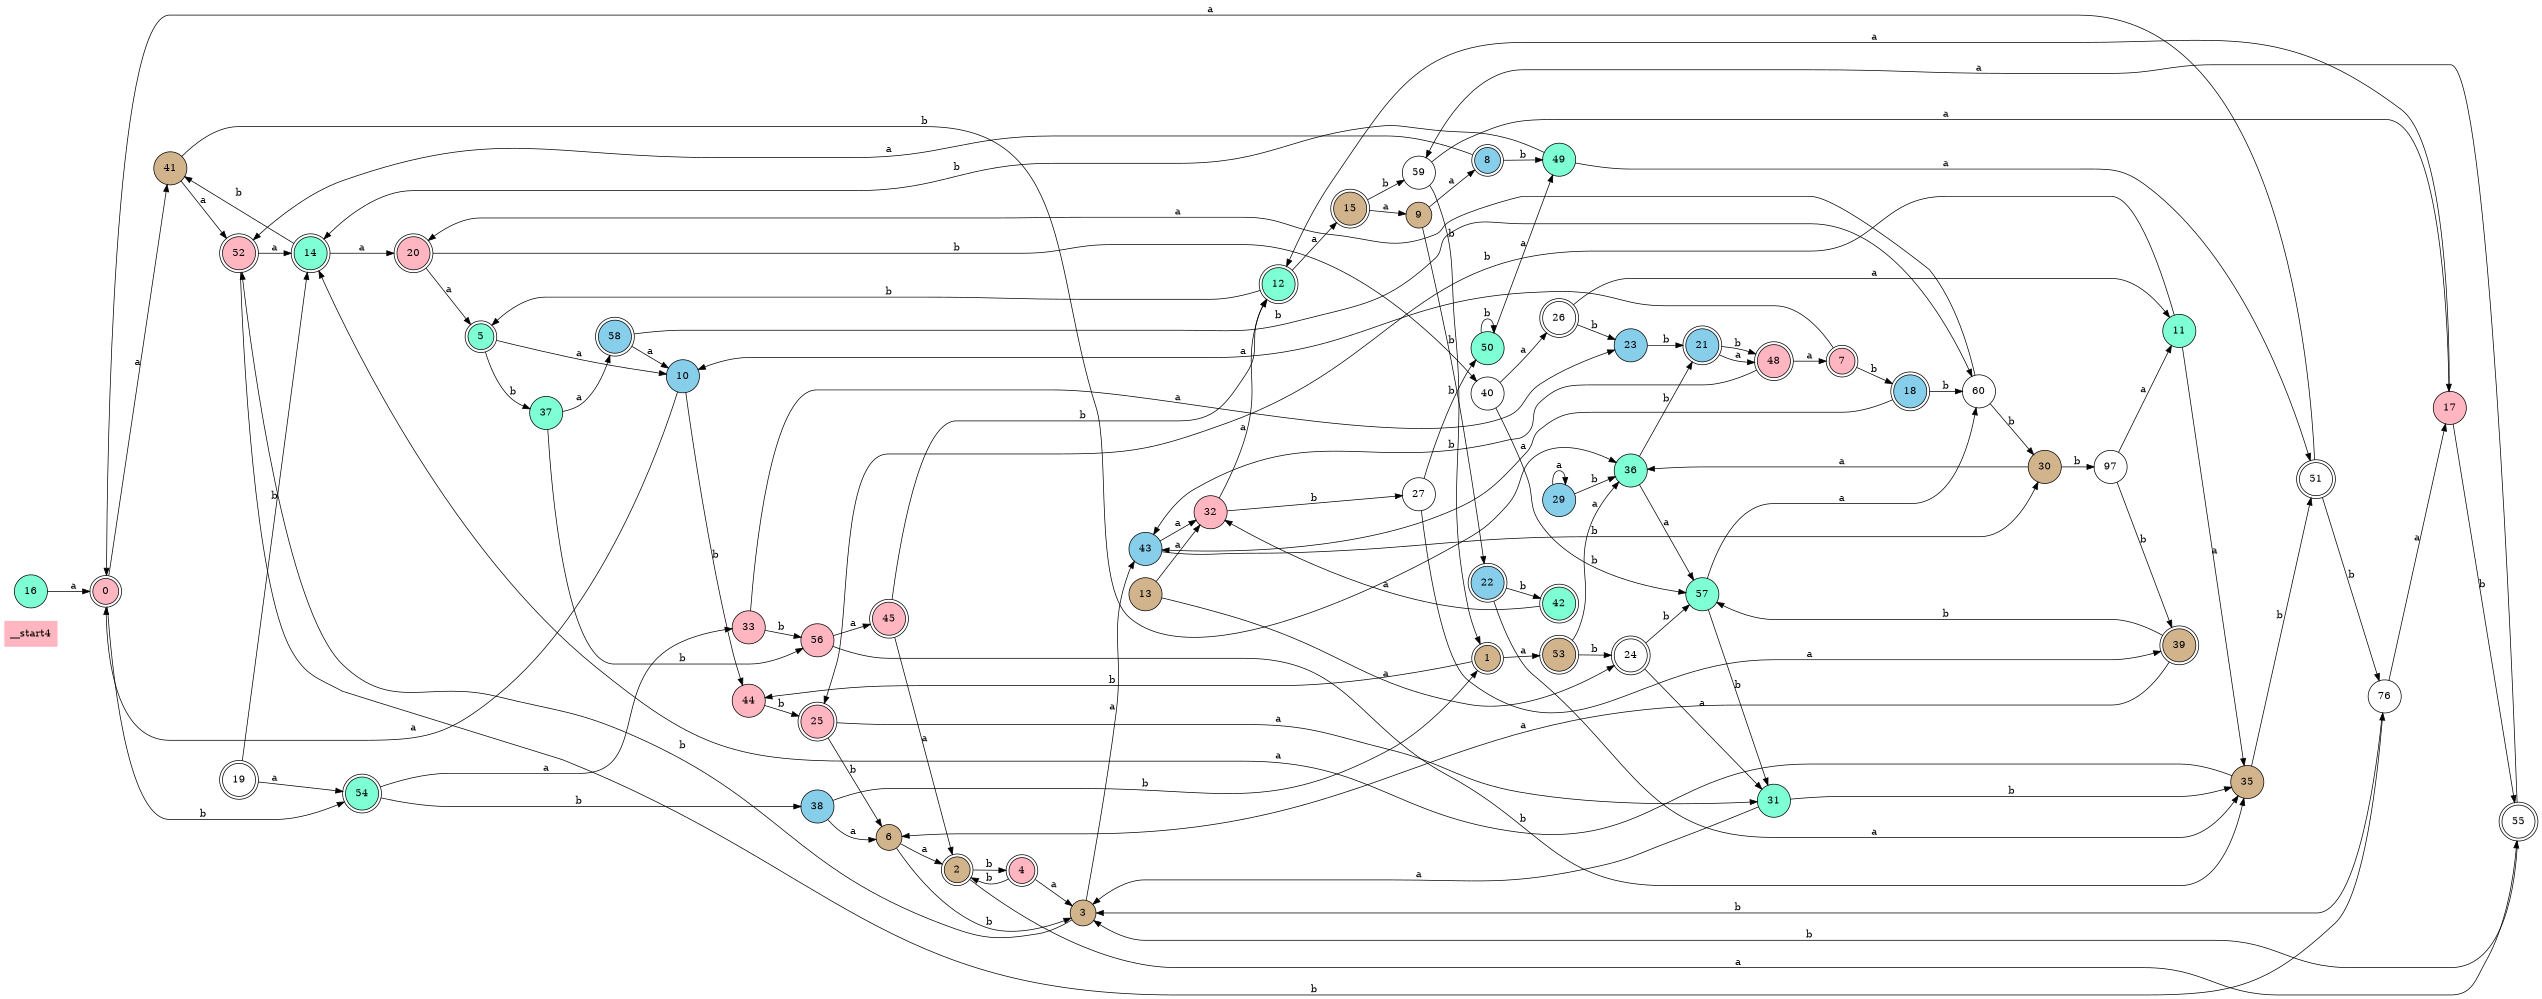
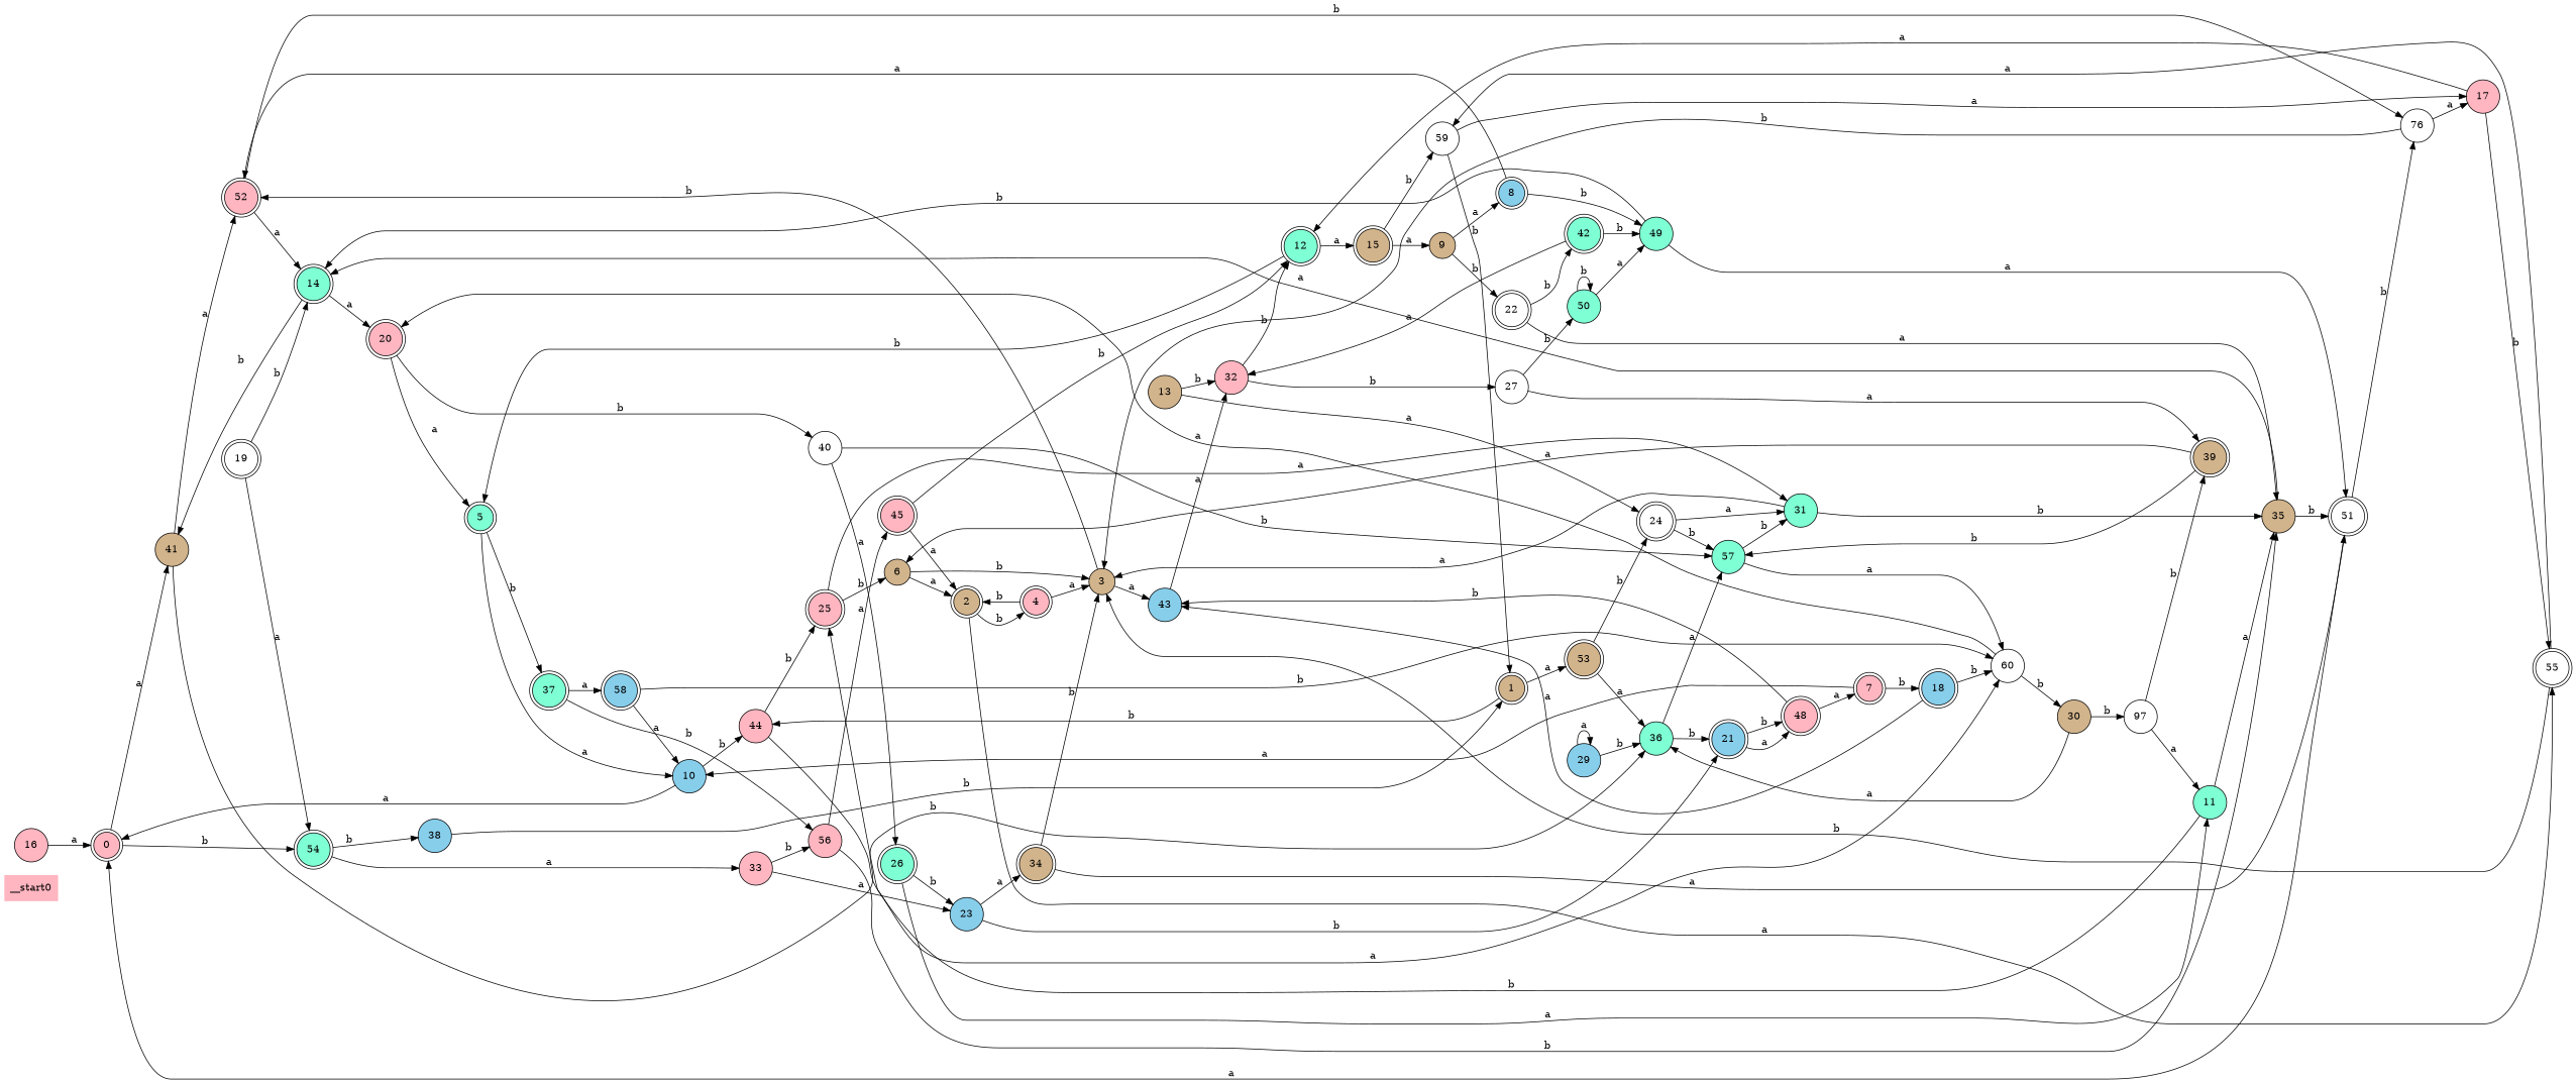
  digraph {
    rankdir=LR
    node [fillcolor=lightpink shape=doublecircle style=filled color=black]
-   __start0 [shape=none label=__start4 color=""]
+   __start0 [shape=none color=""]
    n2 [label=0 style="rounded,filled"]
    n3 [fillcolor=tan label=41 shape=circle]
    n4 [fillcolor=aquamarine label=54 style="rounded,filled"]
    n5 [label=52 style="rounded,filled"]
    n6 [fillcolor=aquamarine label=36 shape=circle]
    n7 [label=33 shape=circle]
    n8 [fillcolor=skyblue label=38 shape=circle]
    n9 [fillcolor=tan label=1 style="rounded,filled"]
    n10 [label=44 shape=circle]
    n11 [fillcolor=tan label=53 style="rounded,filled"]
    n12 [label=25 style="rounded,filled"]
    n13 [fillcolor=white label=60 shape=circle]
    n14 [fillcolor=white label=24 style="rounded,filled"]
    n15 [fillcolor=tan label=2 style="rounded,filled"]
    n16 [label=4 style="rounded,filled"]
    n17 [fillcolor=white label=55 style="rounded,filled"]
    n18 [fillcolor=tan label=3 shape=circle]
    n19 [fillcolor=white label=59 shape=circle]
    n20 [fillcolor=skyblue label=43 shape=circle]
    n21 [label=32 shape=circle]
    n22 [fillcolor=tan label=30 shape=circle]
    n23 [fillcolor=aquamarine label=14 style="rounded,filled"]
    n24 [fillcolor=white label=76 shape=circle]
    n25 [fillcolor=aquamarine label=5 style="rounded,filled"]
    n26 [fillcolor=skyblue label=10 shape=circle]
-   n27 [fillcolor=aquamarine label=37 shape=circle style="rounded,filled"]
+   n27 [fillcolor=aquamarine label=37 style="rounded,filled"]
    n28 [label=56 shape=circle]
    n29 [fillcolor=skyblue label=58 style="rounded,filled"]
    n30 [fillcolor=tan label=6 shape=circle]
    n31 [label=7 style="rounded,filled"]
    n32 [fillcolor=skyblue label=18 style="rounded,filled"]
    n33 [fillcolor=skyblue label=8 style="rounded,filled"]
    n34 [fillcolor=aquamarine label=49 shape=circle]
    n35 [fillcolor=white label=51 style="rounded,filled"]
    n36 [fillcolor=tan label=9 shape=circle]
-   n37 [fillcolor=skyblue label=22 style="rounded,filled"]
+   n37 [fillcolor=white label=22 style="rounded,filled"]
    n38 [fillcolor=tan label=35 shape=circle]
    n39 [fillcolor=aquamarine label=42 style="rounded,filled"]
    n40 [fillcolor=aquamarine label=11 shape=circle]
    n41 [fillcolor=aquamarine label=31 shape=circle]
    n42 [fillcolor=aquamarine label=12 style="rounded,filled"]
    n43 [fillcolor=tan label=15 style="rounded,filled"]
    n44 [fillcolor=tan label=13 shape=circle]
    n45 [fillcolor=aquamarine label=57 shape=circle]
    n46 [fillcolor=white label=27 shape=circle]
    n47 [label=20 style="rounded,filled"]
    n48 [fillcolor=white label=40 shape=circle]
    n49 [label=17 shape=circle]
-   n50 [fillcolor=aquamarine label=16 shape=circle]
+   n50 [label=16 shape=circle]
    n51 [fillcolor=white label=19 style="rounded,filled"]
-   n52 [fillcolor=white label=26 style="rounded,filled"]
+   n52 [fillcolor=aquamarine label=26 style="rounded,filled"]
    n53 [fillcolor=skyblue label=21 style="rounded,filled"]
    n54 [label=48 style="rounded,filled"]
    n55 [fillcolor=skyblue label=23 shape=circle]
+   n56 [fillcolor=tan label=34 style="rounded,filled"]
    n57 [fillcolor=tan label=39 style="rounded,filled"]
    n58 [fillcolor=aquamarine label=50 shape=circle]
    n59 [fillcolor=white label=97 shape=circle]
    n60 [fillcolor=skyblue label=29 shape=circle]
    n61 [label=45 style="rounded,filled"]
    n2 -> n3 [label=a]
    n2 -> n4 [label=b]
    n3 -> n5 [label=a]
    n3 -> n6 [label=b]
    n4 -> n7 [label=a]
    n4 -> n8 [label=b]
    n5 -> n23 [label=a]
    n5 -> n24 [label=b]
    n6 -> n45 [label=a]
    n6 -> n53 [label=b]
    n7 -> n28 [label=b]
    n7 -> n55 [label=a]
    n8 -> n9 [label=b]
-   n8 -> n30 [label=a]
    n9 -> n10 [label=b]
    n9 -> n11 [label=a]
    n10 -> n12 [label=b]
+   n10 -> n13 [label=a]
    n11 -> n6 [label=a]
    n11 -> n14 [label=b]
    n12 -> n30 [label=b]
    n12 -> n41 [label=a]
    n13 -> n22 [label=b]
    n13 -> n47 [label=a]
    n14 -> n41 [label=a]
    n14 -> n45 [label=b]
    n15 -> n16 [label=b]
    n15 -> n17 [label=a]
    n16 -> n15 [label=b]
    n16 -> n18 [label=a]
    n17 -> n18 [label=b]
    n17 -> n19 [label=a]
    n18 -> n5 [label=b]
    n18 -> n20 [label=a]
    n19 -> n9 [label=b]
    n19 -> n49 [label=a]
    n20 -> n21 [label=a]
-   n20 -> n22 [label=b]
-   n21 -> n42 [label=a]
+   n21 -> n42 [label=b]
    n21 -> n46 [label=b]
    n22 -> n6 [label=a]
    n22 -> n59 [label=b]
    n23 -> n3 [label=b]
    n23 -> n47 [label=a]
    n24 -> n18 [label=b]
    n24 -> n49 [label=a]
    n25 -> n26 [label=a]
    n25 -> n27 [label=b]
    n26 -> n2 [label=a]
    n26 -> n10 [label=b]
    n27 -> n28 [label=b]
    n27 -> n29 [label=a]
    n28 -> n38 [label=b]
    n28 -> n61 [label=a]
    n29 -> n13 [label=b]
    n29 -> n26 [label=a]
    n30 -> n15 [label=a]
    n30 -> n18 [label=b]
    n31 -> n26 [label=a]
    n31 -> n32 [label=b]
    n32 -> n13 [label=b]
    n32 -> n20 [label=a]
    n33 -> n5 [label=a]
    n33 -> n34 [label=b]
    n34 -> n23 [label=b]
    n34 -> n35 [label=a]
    n35 -> n2 [label=a]
    n35 -> n24 [label=b]
    n36 -> n33 [label=a]
    n36 -> n37 [label=b]
    n37 -> n38 [label=a]
    n37 -> n39 [label=b]
    n38 -> n23 [label=a]
    n38 -> n35 [label=b]
    n39 -> n21 [label=a]
+   n39 -> n34 [label=b]
    n40 -> n12 [label=b]
    n40 -> n38 [label=a]
    n41 -> n18 [label=a]
    n41 -> n38 [label=b]
    n42 -> n25 [label=b]
    n42 -> n43 [label=a]
    n43 -> n19 [label=b]
    n43 -> n36 [label=a]
    n44 -> n14 [label=a]
-   n44 -> n21 [label=a]
+   n44 -> n21 [label=b]
    n45 -> n13 [label=a]
    n45 -> n41 [label=b]
    n46 -> n57 [label=a]
    n46 -> n58 [label=b]
    n47 -> n25 [label=a]
    n47 -> n48 [label=b]
    n48 -> n45 [label=b]
    n48 -> n52 [label=a]
    n49 -> n17 [label=b]
    n49 -> n42 [label=a]
    n50 -> n2 [label=a]
    n51 -> n4 [label=a]
    n51 -> n23 [label=b]
    n52 -> n40 [label=a]
    n52 -> n55 [label=b]
    n53 -> n54 [label=a]
    n53 -> n54 [label=b]
    n54 -> n20 [label=b]
    n54 -> n31 [label=a]
    n55 -> n53 [label=b]
+   n55 -> n56 [label=a]
+   n56 -> n18 [label=b]
+   n56 -> n35 [label=a]
    n57 -> n30 [label=a]
    n57 -> n45 [label=b]
    n58 -> n34 [label=a]
    n58 -> n58 [label=b]
    n59 -> n40 [label=a]
    n59 -> n57 [label=b]
    n60 -> n6 [label=b]
    n60 -> n60 [label=a]
    n61 -> n15 [label=a]
    n61 -> n42 [label=b]
  }
